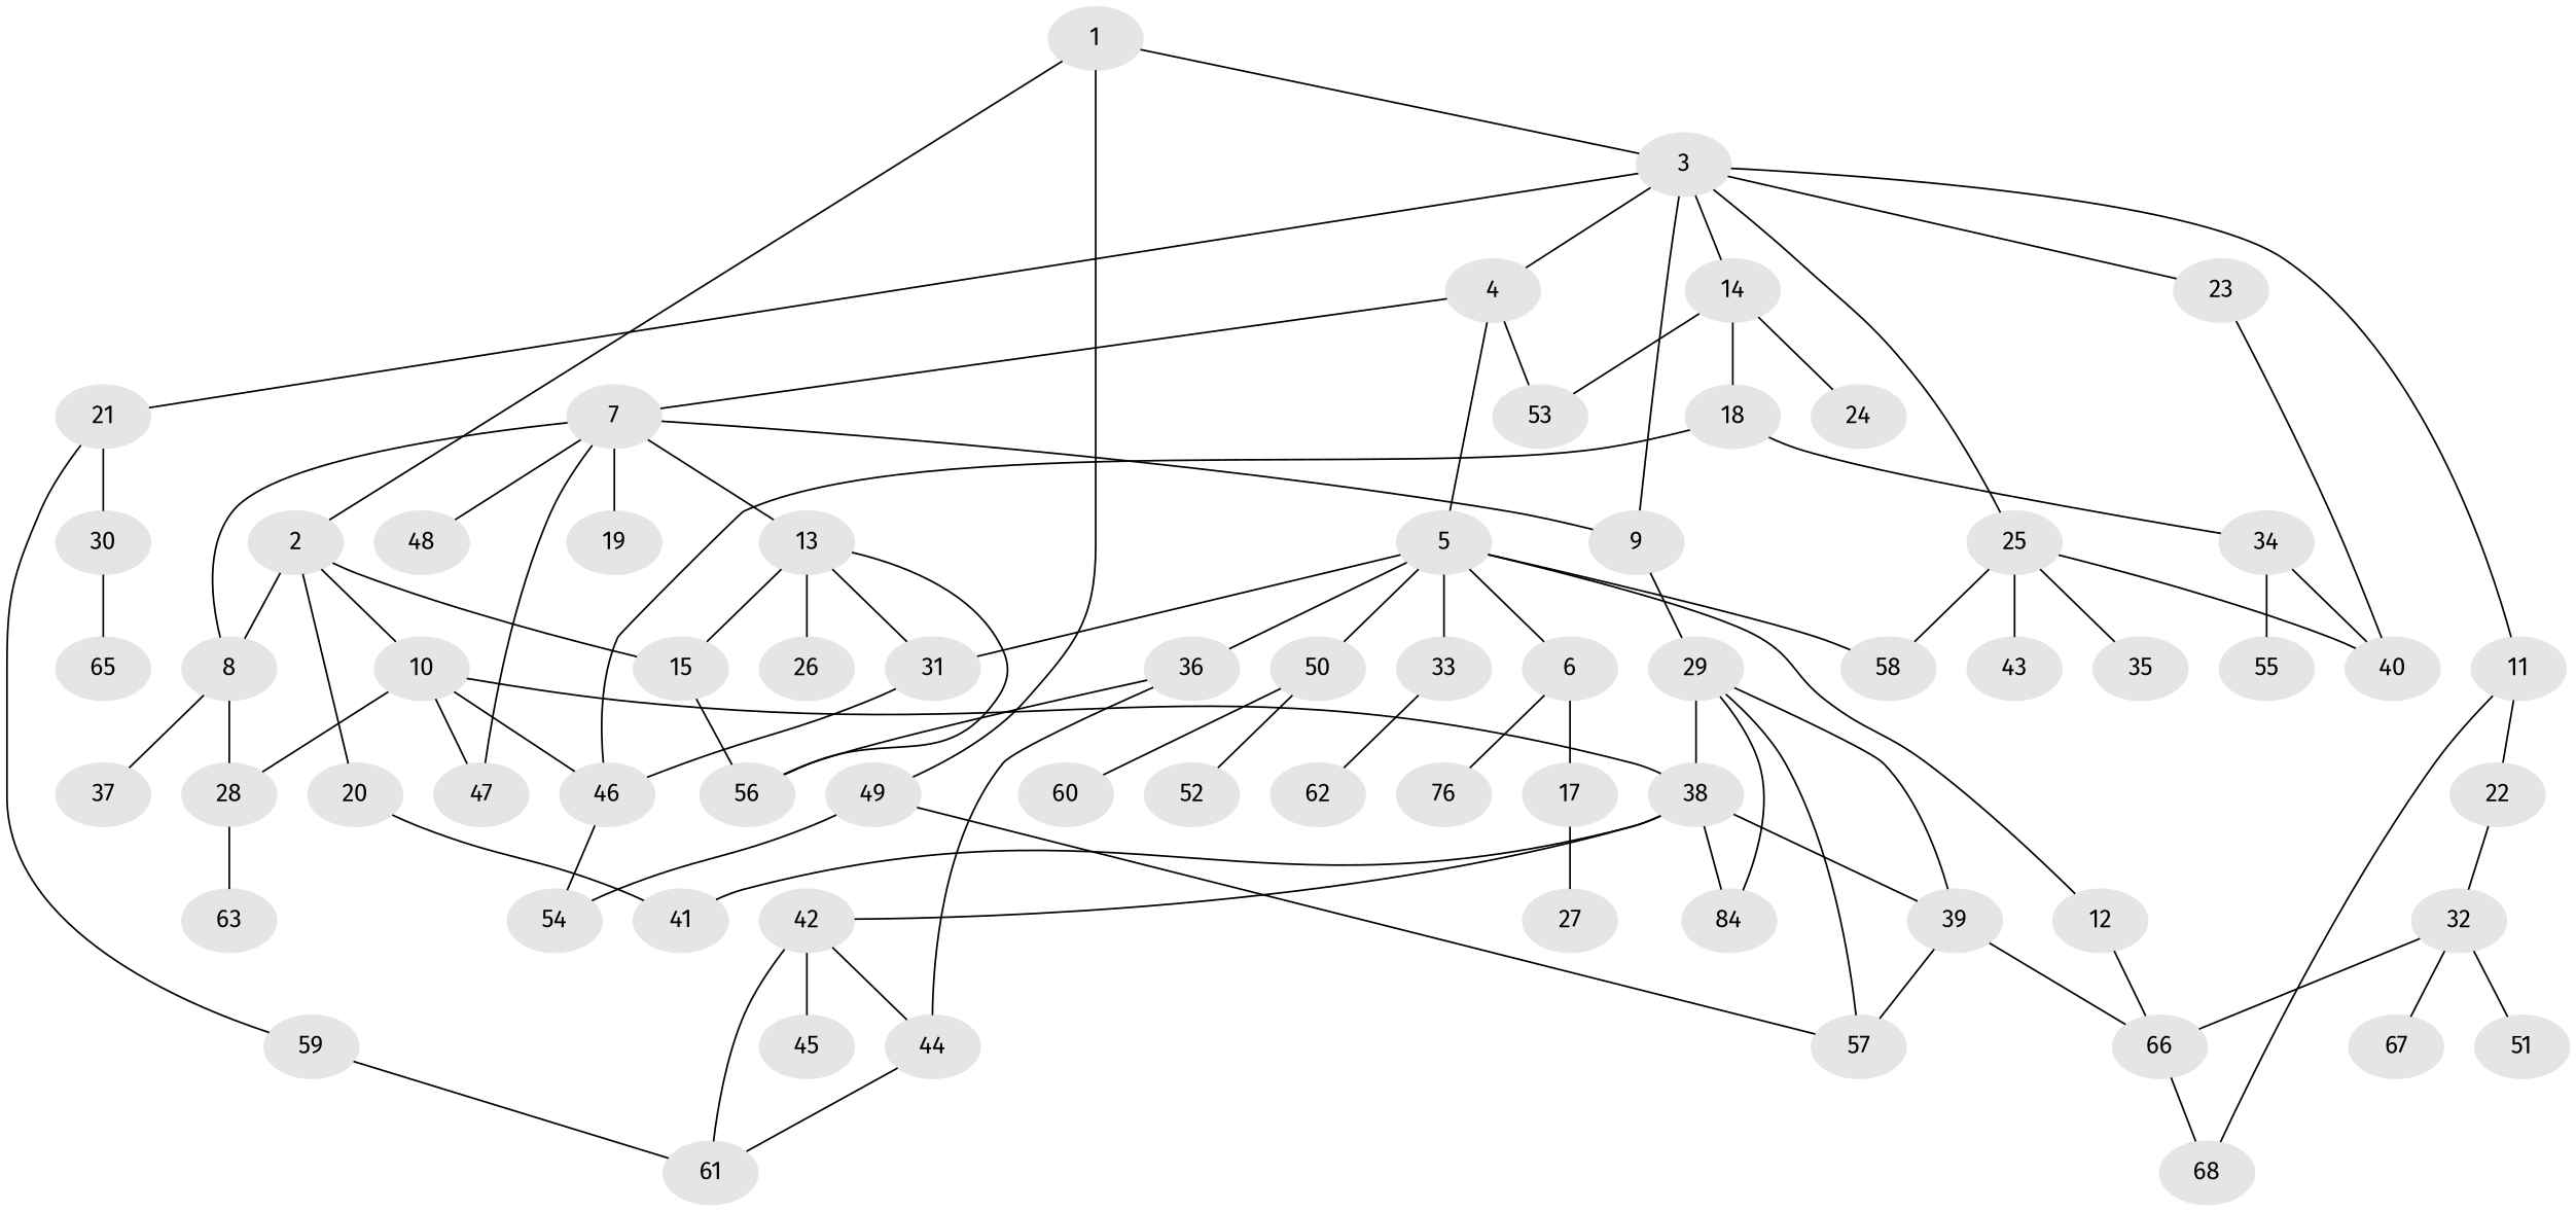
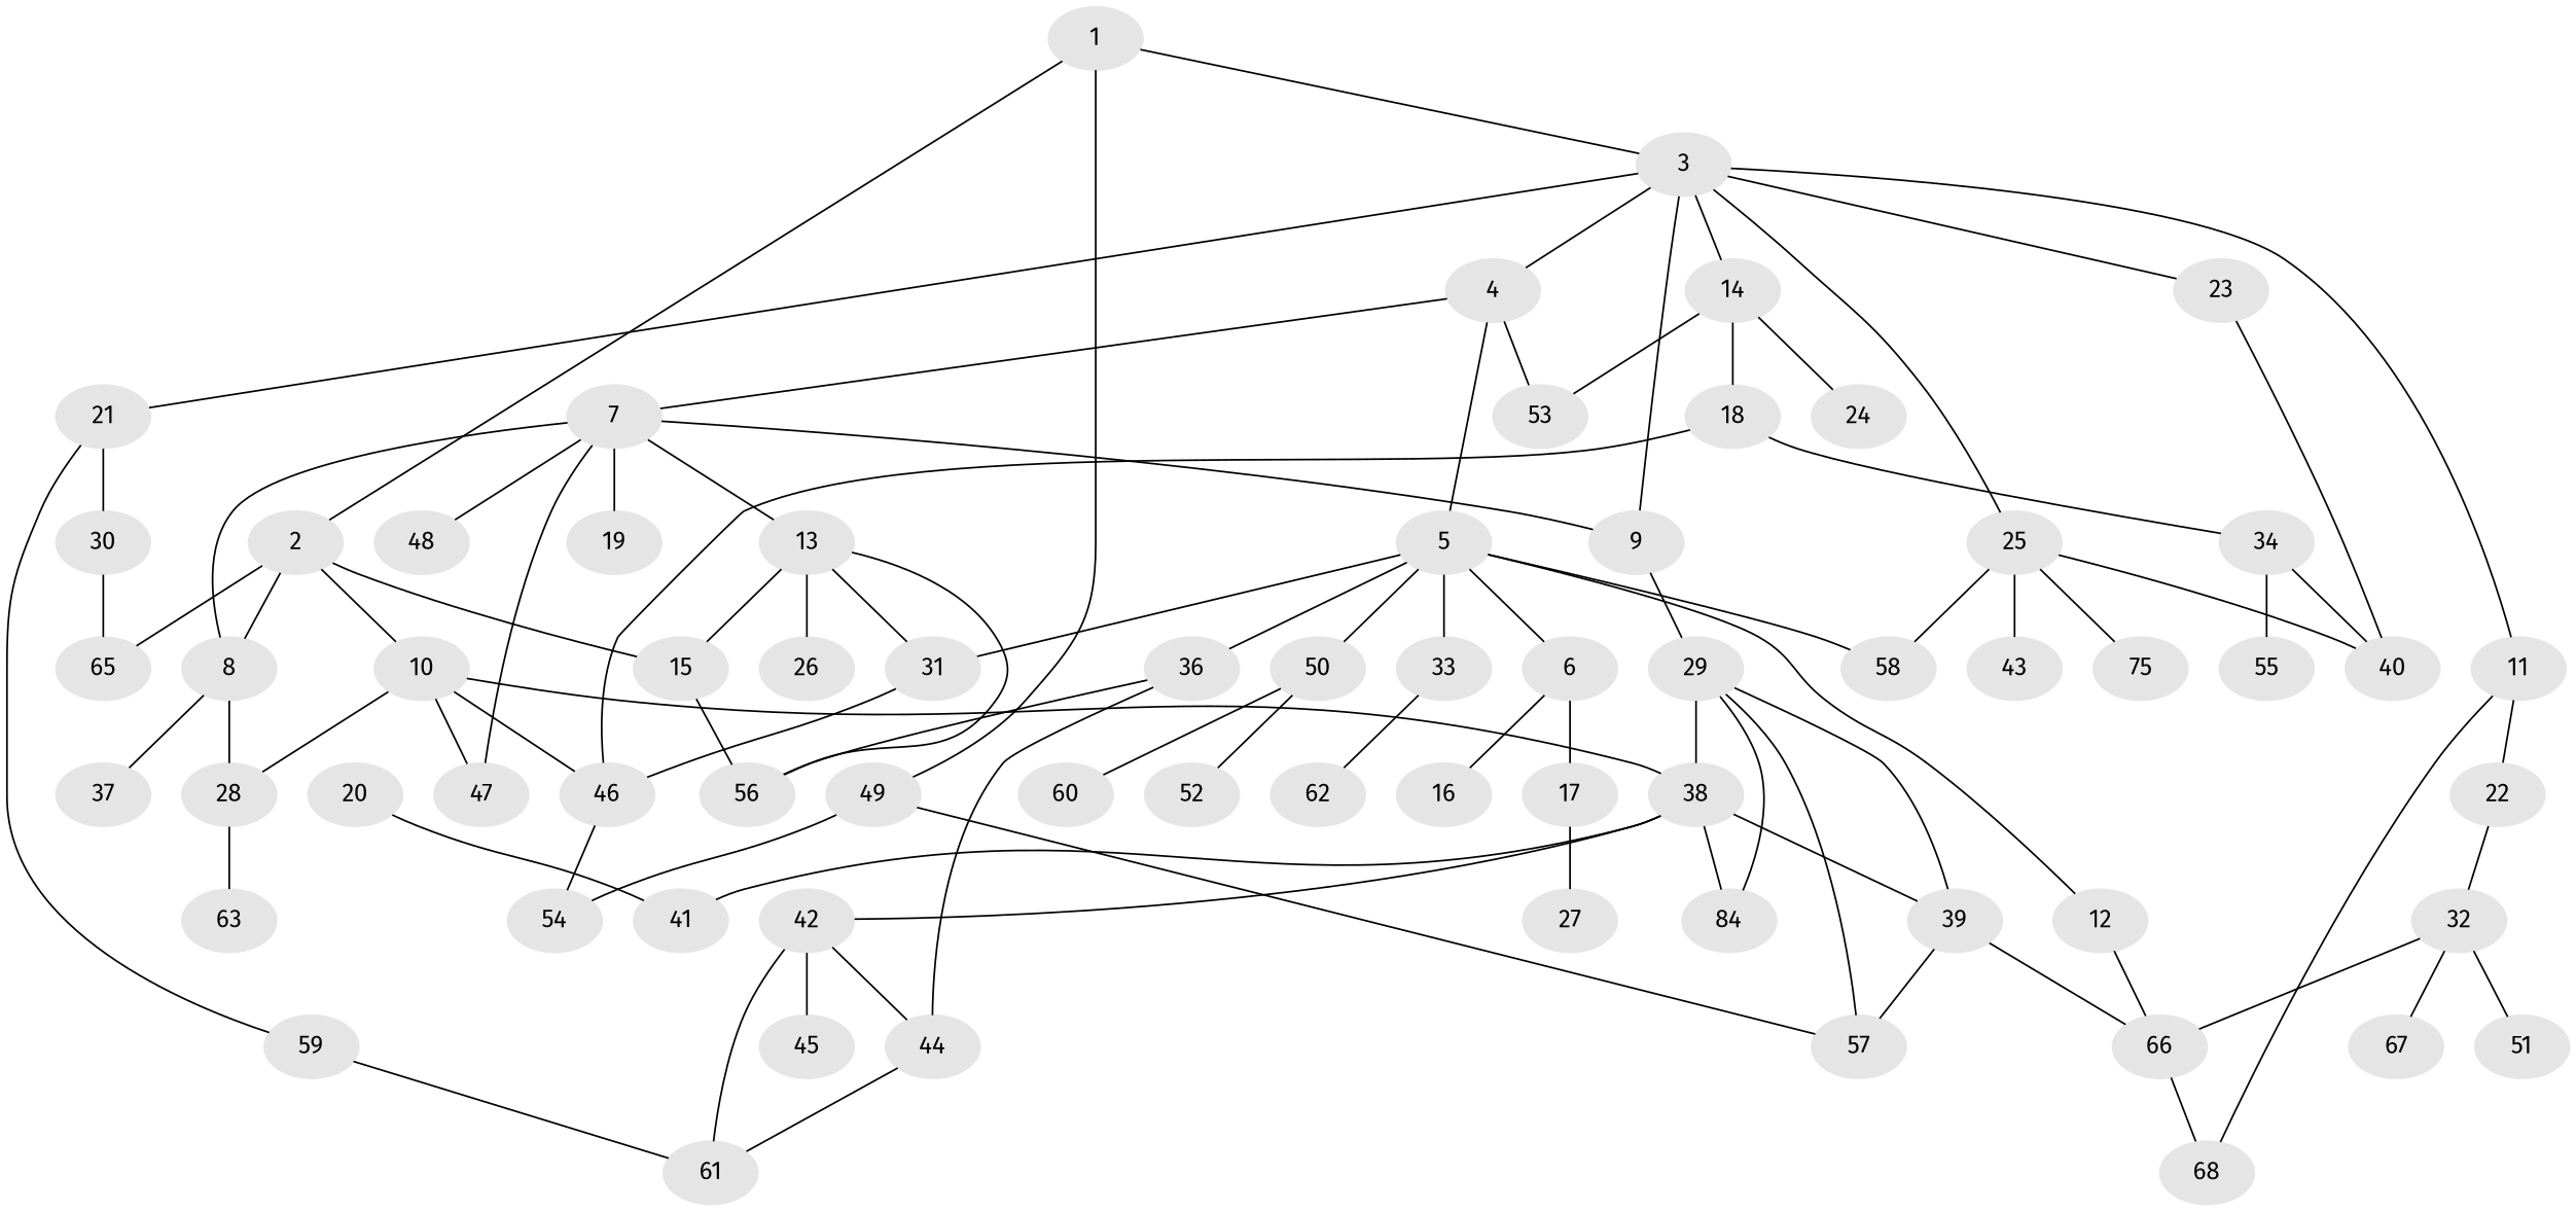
  graph {
    fontname="Fira Sans"
    node [color=gray90 fontname="Fira Sans" style=filled]
    edge [fontname="Fira Sans"]
    1
    2
    3
    49
    8
    10
    15
    20
    4
    9
    11
    14
    21
    23
    25
    57
    54
    28
    37
    47
    38
    46
    56
    41
    5
    7
    53
    29
    22
    68
    18
    24
    30
    59
    40
    58
-   35
+   35 [label=75]
    43
    6
    12
    31
    33
    36
    50
    13
    19
    48
    34
-   16 [label=76]
+   16
    17
    66
    62
    44
    52
    60
    27
    26
    63
    39
    n60 [label=84]
    42
    32
    55
    65
    61
    51
    67
    45
    1 -- 2
    1 -- 3
    1 -- 49
    2 -- 8
    2 -- 10
    2 -- 15
-   2 -- 20
+   2 -- 65
    3 -- 4
    3 -- 9
    3 -- 11
    3 -- 14
    3 -- 21
    3 -- 23
    3 -- 25
    49 -- 57
    49 -- 54
    8 -- 28
    8 -- 37
    10 -- 28
    10 -- 47
    10 -- 38
    10 -- 46
    15 -- 56
    20 -- 41
    4 -- 5
    4 -- 7
    4 -- 53
    9 -- 29
    11 -- 22
    11 -- 68
    14 -- 53
    14 -- 18
    14 -- 24
    21 -- 30
    21 -- 59
    23 -- 40
    25 -- 40
    25 -- 58
    25 -- 35
    25 -- 43
    28 -- 63
    38 -- 41
    38 -- 39
    38 -- n60
    38 -- 42
    46 -- 54
    5 -- 58
    5 -- 6
    5 -- 12
    5 -- 31
    5 -- 33
    5 -- 36
    5 -- 50
    7 -- 8
    7 -- 9
    7 -- 47
    7 -- 13
    7 -- 19
    7 -- 48
    29 -- 57
    29 -- 38
    29 -- 39
    29 -- n60
    22 -- 32
    18 -- 46
    18 -- 34
    30 -- 65
    59 -- 61
    6 -- 16
    6 -- 17
    12 -- 66
    31 -- 46
    33 -- 62
    36 -- 56
    36 -- 44
    50 -- 52
    50 -- 60
    13 -- 15
    13 -- 56
    13 -- 31
    13 -- 26
    34 -- 40
    34 -- 55
    17 -- 27
    66 -- 68
    44 -- 61
    39 -- 57
    39 -- 66
    42 -- 44
    42 -- 61
    42 -- 45
    32 -- 66
    32 -- 51
    32 -- 67
  }
